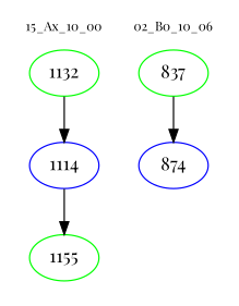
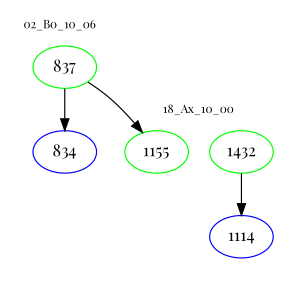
  digraph {
    fontname="Playfair Display"
    node [color=green fontname="Playfair Display"]
    edge [color=black fontname="Playfair Display"]
-   n1 [label=1132]
+   n1 [label=1432]
    n2 [color=blue label=1114]
    n3 [label=1155]
    n4 [label=837]
-   n5 [color=blue label=874]
+   n5 [color=blue label=834]
    subgraph cluster_1 {
      color=white
      fontsize=10
-     label="15_Ax_10_00"
+     label="18_Ax_10_00"
      n1
      n2
      n3
    }
    subgraph cluster_2 {
      color=white
      fontsize=10
      label="02_B0_10_06"
      n4
      n5
    }
    n1 -> n2
-   n2 -> n3
+   n4 -> n3
    n4 -> n5
  }
